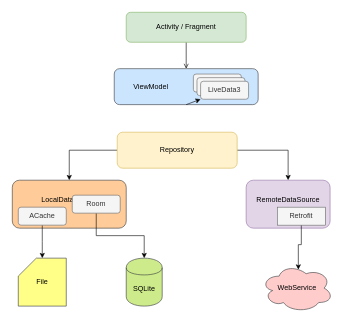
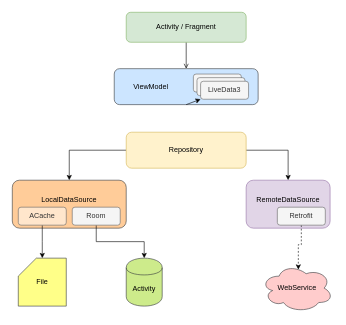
  <mxCell id="0" />
  <mxCell id="1" parent="0" />
  <mxCell id="2" style="edgeStyle=orthogonalEdgeStyle;rounded=0;orthogonalLoop=1;jettySize=auto;html=1;exitX=0.5;exitY=1;exitDx=0;exitDy=0;entryX=0.5;entryY=0;entryDx=0;entryDy=0;endArrow=open;" edge="1" parent="1" source="3" target="4"><mxGeometry relative="1" as="geometry" /></mxCell>
  <mxCell id="3" value="Activity / Fragment" style="rounded=1;whiteSpace=wrap;html=1;fillColor=#d5e8d4;strokeColor=#82b366;" vertex="1" parent="1"><mxGeometry x="210" y="20" width="200" height="50" as="geometry" /></mxCell>
  <mxCell id="4" value="&amp;nbsp; &amp;nbsp; &amp;nbsp; &amp;nbsp; &amp;nbsp;ViewModel" style="rounded=1;whiteSpace=wrap;html=1;align=left;fillColor=#cce5ff;strokeColor=#36393d;" vertex="1" parent="1"><mxGeometry x="190" y="114" width="240" height="60" as="geometry" /></mxCell>
  <mxCell id="5" value="LiveData" style="rounded=1;whiteSpace=wrap;html=1;fillColor=#f5f5f5;strokeColor=#666666;fontColor=#333333;" vertex="1" parent="1"><mxGeometry x="322" y="123" width="80" height="30" as="geometry" /></mxCell>
  <mxCell id="6" value="LiveData" style="rounded=1;whiteSpace=wrap;html=1;fillColor=#f5f5f5;strokeColor=#666666;fontColor=#333333;" vertex="1" parent="1"><mxGeometry x="328" y="129" width="80" height="30" as="geometry" /></mxCell>
  <mxCell id="7" value="LiveData3" style="rounded=1;whiteSpace=wrap;html=1;fillColor=#f5f5f5;strokeColor=#666666;fontColor=#333333;" vertex="1" parent="1"><mxGeometry x="334" y="135" width="80" height="30" as="geometry" /></mxCell>
  <mxCell id="8" style="edgeStyle=orthogonalEdgeStyle;rounded=0;orthogonalLoop=1;jettySize=auto;html=1;exitX=0;exitY=0.5;exitDx=0;exitDy=0;" edge="1" parent="1" source="10" target="12"><mxGeometry relative="1" as="geometry" /></mxCell>
  <mxCell id="9" style="edgeStyle=orthogonalEdgeStyle;rounded=0;orthogonalLoop=1;jettySize=auto;html=1;exitX=1;exitY=0.5;exitDx=0;exitDy=0;entryX=0.5;entryY=0;entryDx=0;entryDy=0;" edge="1" parent="1" source="10" target="11"><mxGeometry relative="1" as="geometry" /></mxCell>
- <mxCell id="10" value="Repository" style="rounded=1;whiteSpace=wrap;html=1;fillColor=#fff2cc;strokeColor=#d6b656;" vertex="1" parent="1"><mxGeometry x="195" y="220" width="200" height="60" as="geometry" /></mxCell>
+ <mxCell id="10" value="Repository" style="rounded=1;whiteSpace=wrap;html=1;fillColor=#fff2cc;strokeColor=#d6b656;" vertex="1" parent="1"><mxGeometry x="210" y="220" width="200" height="60" as="geometry" /></mxCell>
  <mxCell id="11" value="RemoteDataSource&lt;br&gt;&lt;br&gt;" style="rounded=1;whiteSpace=wrap;html=1;fillColor=#e1d5e7;strokeColor=#9673a6;" vertex="1" parent="1"><mxGeometry x="410" y="300" width="140" height="80" as="geometry" /></mxCell>
  <mxCell id="12" value="&lt;div&gt;&lt;span&gt;LocalDataSource&lt;/span&gt;&lt;/div&gt;&lt;div&gt;&lt;span&gt;&lt;br&gt;&lt;/span&gt;&lt;/div&gt;" style="rounded=1;whiteSpace=wrap;html=1;fillColor=#ffcc99;strokeColor=#36393d;align=center;" vertex="1" parent="1"><mxGeometry x="20" y="300" width="190" height="80" as="geometry" /></mxCell>
- <mxCell id="13" value="SQLite" style="shape=cylinder;whiteSpace=wrap;html=1;boundedLbl=1;backgroundOutline=1;fillColor=#cdeb8b;strokeColor=#36393d;" vertex="1" parent="1"><mxGeometry x="210" y="430" width="60" height="80" as="geometry" /></mxCell>
+ <mxCell id="13" value="Activity" style="shape=cylinder;whiteSpace=wrap;html=1;boundedLbl=1;backgroundOutline=1;fillColor=#cdeb8b;strokeColor=#36393d;" vertex="1" parent="1"><mxGeometry x="210" y="430" width="60" height="80" as="geometry" /></mxCell>
  <mxCell id="14" value="WebService" style="ellipse;shape=cloud;whiteSpace=wrap;html=1;fillColor=#ffcccc;strokeColor=#36393d;" vertex="1" parent="1"><mxGeometry x="435" y="440" width="120" height="80" as="geometry" /></mxCell>
  <mxCell id="15" style="edgeStyle=orthogonalEdgeStyle;rounded=0;orthogonalLoop=1;jettySize=auto;html=1;exitX=0.5;exitY=1;exitDx=0;exitDy=0;" edge="1" parent="1" source="16" target="13"><mxGeometry relative="1" as="geometry" /></mxCell>
- <mxCell id="16" value="Room" style="rounded=1;whiteSpace=wrap;html=1;fillColor=#f5f5f5;strokeColor=#666666;fontColor=#333333;" vertex="1" parent="1"><mxGeometry x="120" y="325" width="80" height="30" as="geometry" /></mxCell>
- <mxCell id="17" style="edgeStyle=orthogonalEdgeStyle;rounded=0;orthogonalLoop=1;jettySize=auto;html=1;exitX=0.5;exitY=1;exitDx=0;exitDy=0;entryX=0.517;entryY=0.113;entryDx=0;entryDy=0;entryPerimeter=0;" edge="1" parent="1" source="18" target="14"><mxGeometry relative="1" as="geometry" /></mxCell>
- <mxCell id="18" value="Retrofit" style="whiteSpace=wrap;html=1;fillColor=#f5f5f5;strokeColor=#666666;fontColor=#333333;rounded=0;" vertex="1" parent="1"><mxGeometry x="462" y="345" width="80" height="30" as="geometry" /></mxCell>
+ <mxCell id="16" value="Room" style="rounded=1;whiteSpace=wrap;html=1;fillColor=#f5f5f5;strokeColor=#666666;fontColor=#333333;" vertex="1" parent="1"><mxGeometry x="120" y="345" width="80" height="30" as="geometry" /></mxCell>
+ <mxCell id="17" style="edgeStyle=orthogonalEdgeStyle;rounded=0;orthogonalLoop=1;jettySize=auto;html=1;exitX=0.5;exitY=1;exitDx=0;exitDy=0;entryX=0.517;entryY=0.113;entryDx=0;entryDy=0;entryPerimeter=0;dashed=1;" edge="1" parent="1" source="18" target="14"><mxGeometry relative="1" as="geometry" /></mxCell>
+ <mxCell id="18" value="Retrofit" style="rounded=1;whiteSpace=wrap;html=1;fillColor=#f5f5f5;strokeColor=#666666;fontColor=#333333;" vertex="1" parent="1"><mxGeometry x="462" y="345" width="80" height="30" as="geometry" /></mxCell>
  <mxCell id="19" value="" style="endArrow=classic;html=1;exitX=0.5;exitY=1;exitDx=0;exitDy=0;" edge="1" parent="1" source="4" target="7"><mxGeometry width="50" height="50" relative="1" as="geometry"><mxPoint x="280" y="310" as="sourcePoint" /><mxPoint x="330" y="260" as="targetPoint" /></mxGeometry></mxCell>
  <mxCell id="20" style="edgeStyle=orthogonalEdgeStyle;rounded=0;orthogonalLoop=1;jettySize=auto;html=1;exitX=0.5;exitY=1;exitDx=0;exitDy=0;entryX=0.5;entryY=0;entryDx=0;entryDy=0;" edge="1" parent="1" source="21"><mxGeometry relative="1" as="geometry"><mxPoint x="70" y="430" as="targetPoint" /></mxGeometry></mxCell>
- <mxCell id="21" value="ACache" style="rounded=1;whiteSpace=wrap;html=1;fillColor=#f5f5f5;strokeColor=#666666;fontColor=#333333;" vertex="1" parent="1"><mxGeometry x="30" y="345" width="80" height="30" as="geometry" /></mxCell>
+ <mxCell id="21" value="ACache" style="rounded=1;whiteSpace=wrap;html=1;fillColor=#ffe6cc;strokeColor=#666666;fontColor=#333333;" vertex="1" parent="1"><mxGeometry x="30" y="345" width="80" height="30" as="geometry" /></mxCell>
  <mxCell id="22" value="File" style="shape=card;whiteSpace=wrap;html=1;fillColor=#ffff88;strokeColor=#36393d;" vertex="1" parent="1"><mxGeometry x="30" y="430" width="80" height="80" as="geometry" /></mxCell>
